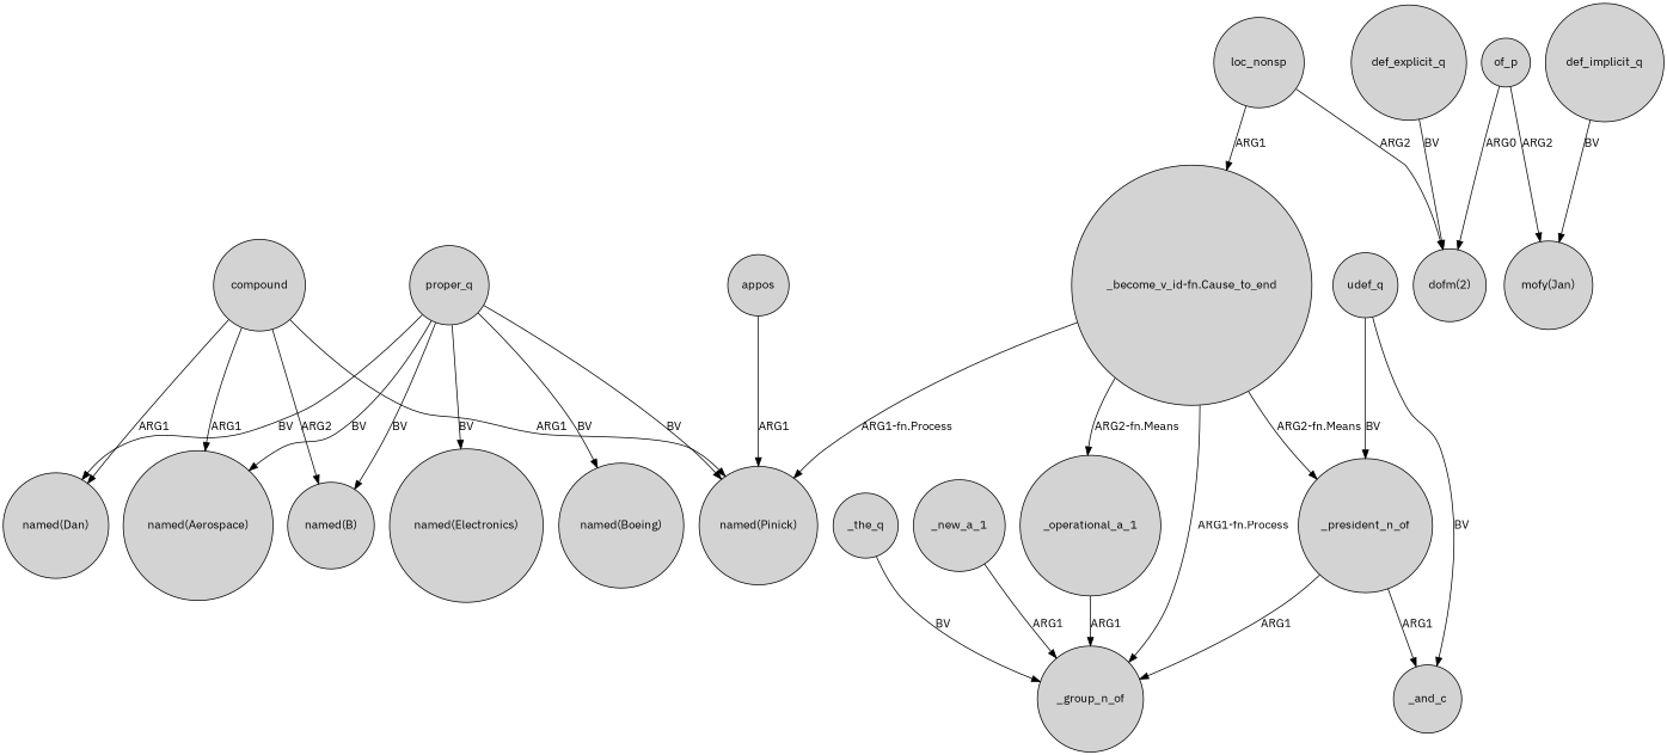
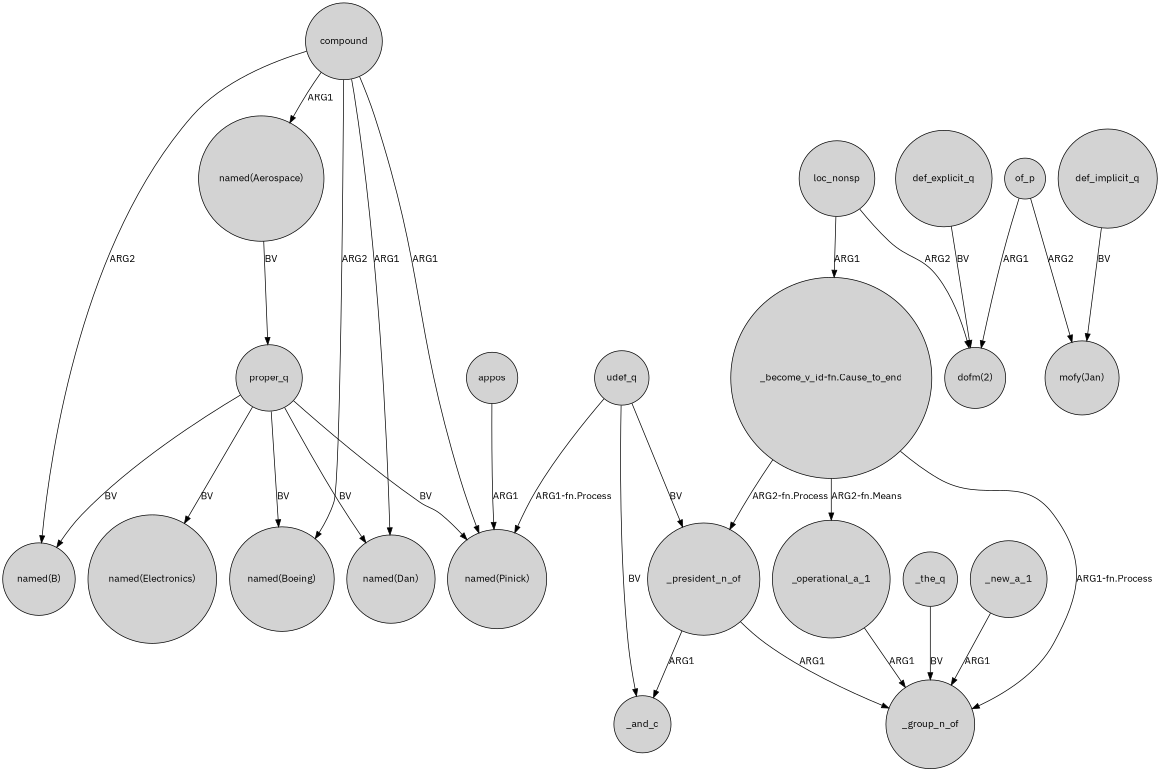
  digraph {
    fontname="IBM Plex Sans"
    node [fontname="IBM Plex Sans" shape=circle style=filled]
    edge [fontname="IBM Plex Sans"]
    compound
    "named(B)"
    "named(Aerospace)"
    "named(Boeing)"
    "named(Pinick)"
    "named(Dan)"
    proper_q
    "named(Electronics)"
    appos
    _president_n_of
    _group_n_of
    _and_c
    _new_a_1
    "_become_v_id-fn.Cause_to_end"
    _operational_a_1
    of_p
    "mofy(Jan)"
    "dofm(2)"
    loc_nonsp
    udef_q
    _the_q
    def_implicit_q
    def_explicit_q
    compound -> "named(B)" [label=ARG2]
    compound -> "named(Aerospace)" [label=ARG1]
+   compound -> "named(Boeing)" [label=ARG2]
    compound -> "named(Pinick)" [label=ARG1]
    compound -> "named(Dan)" [label=ARG1]
    proper_q -> "named(B)" [label=BV]
-   proper_q -> "named(Aerospace)" [label=BV]
+   "named(Aerospace)" -> proper_q [label=BV]
    proper_q -> "named(Boeing)" [label=BV]
    proper_q -> "named(Pinick)" [label=BV]
    proper_q -> "named(Dan)" [label=BV]
    proper_q -> "named(Electronics)" [label=BV]
    appos -> "named(Pinick)" [label=ARG1]
    _president_n_of -> _group_n_of [label=ARG1]
    _president_n_of -> _and_c [label=ARG1]
    _new_a_1 -> _group_n_of [label=ARG1]
-   "_become_v_id-fn.Cause_to_end" -> "named(Pinick)" [label="ARG1-fn.Process"]
-   "_become_v_id-fn.Cause_to_end" -> _president_n_of [label="ARG2-fn.Means"]
+   udef_q -> "named(Pinick)" [label="ARG1-fn.Process"]
+   "_become_v_id-fn.Cause_to_end" -> _president_n_of [label="ARG2-fn.Process"]
    "_become_v_id-fn.Cause_to_end" -> _group_n_of [label="ARG1-fn.Process"]
    "_become_v_id-fn.Cause_to_end" -> _operational_a_1 [label="ARG2-fn.Means"]
    _operational_a_1 -> _group_n_of [label=ARG1]
    of_p -> "mofy(Jan)" [label=ARG2]
-   of_p -> "dofm(2)" [label=ARG0]
+   of_p -> "dofm(2)" [label=ARG1]
    loc_nonsp -> "_become_v_id-fn.Cause_to_end" [label=ARG1]
    loc_nonsp -> "dofm(2)" [label=ARG2]
    udef_q -> _president_n_of [label=BV]
    udef_q -> _and_c [label=BV]
    _the_q -> _group_n_of [label=BV]
    def_implicit_q -> "mofy(Jan)" [label=BV]
    def_explicit_q -> "dofm(2)" [label=BV]
  }
